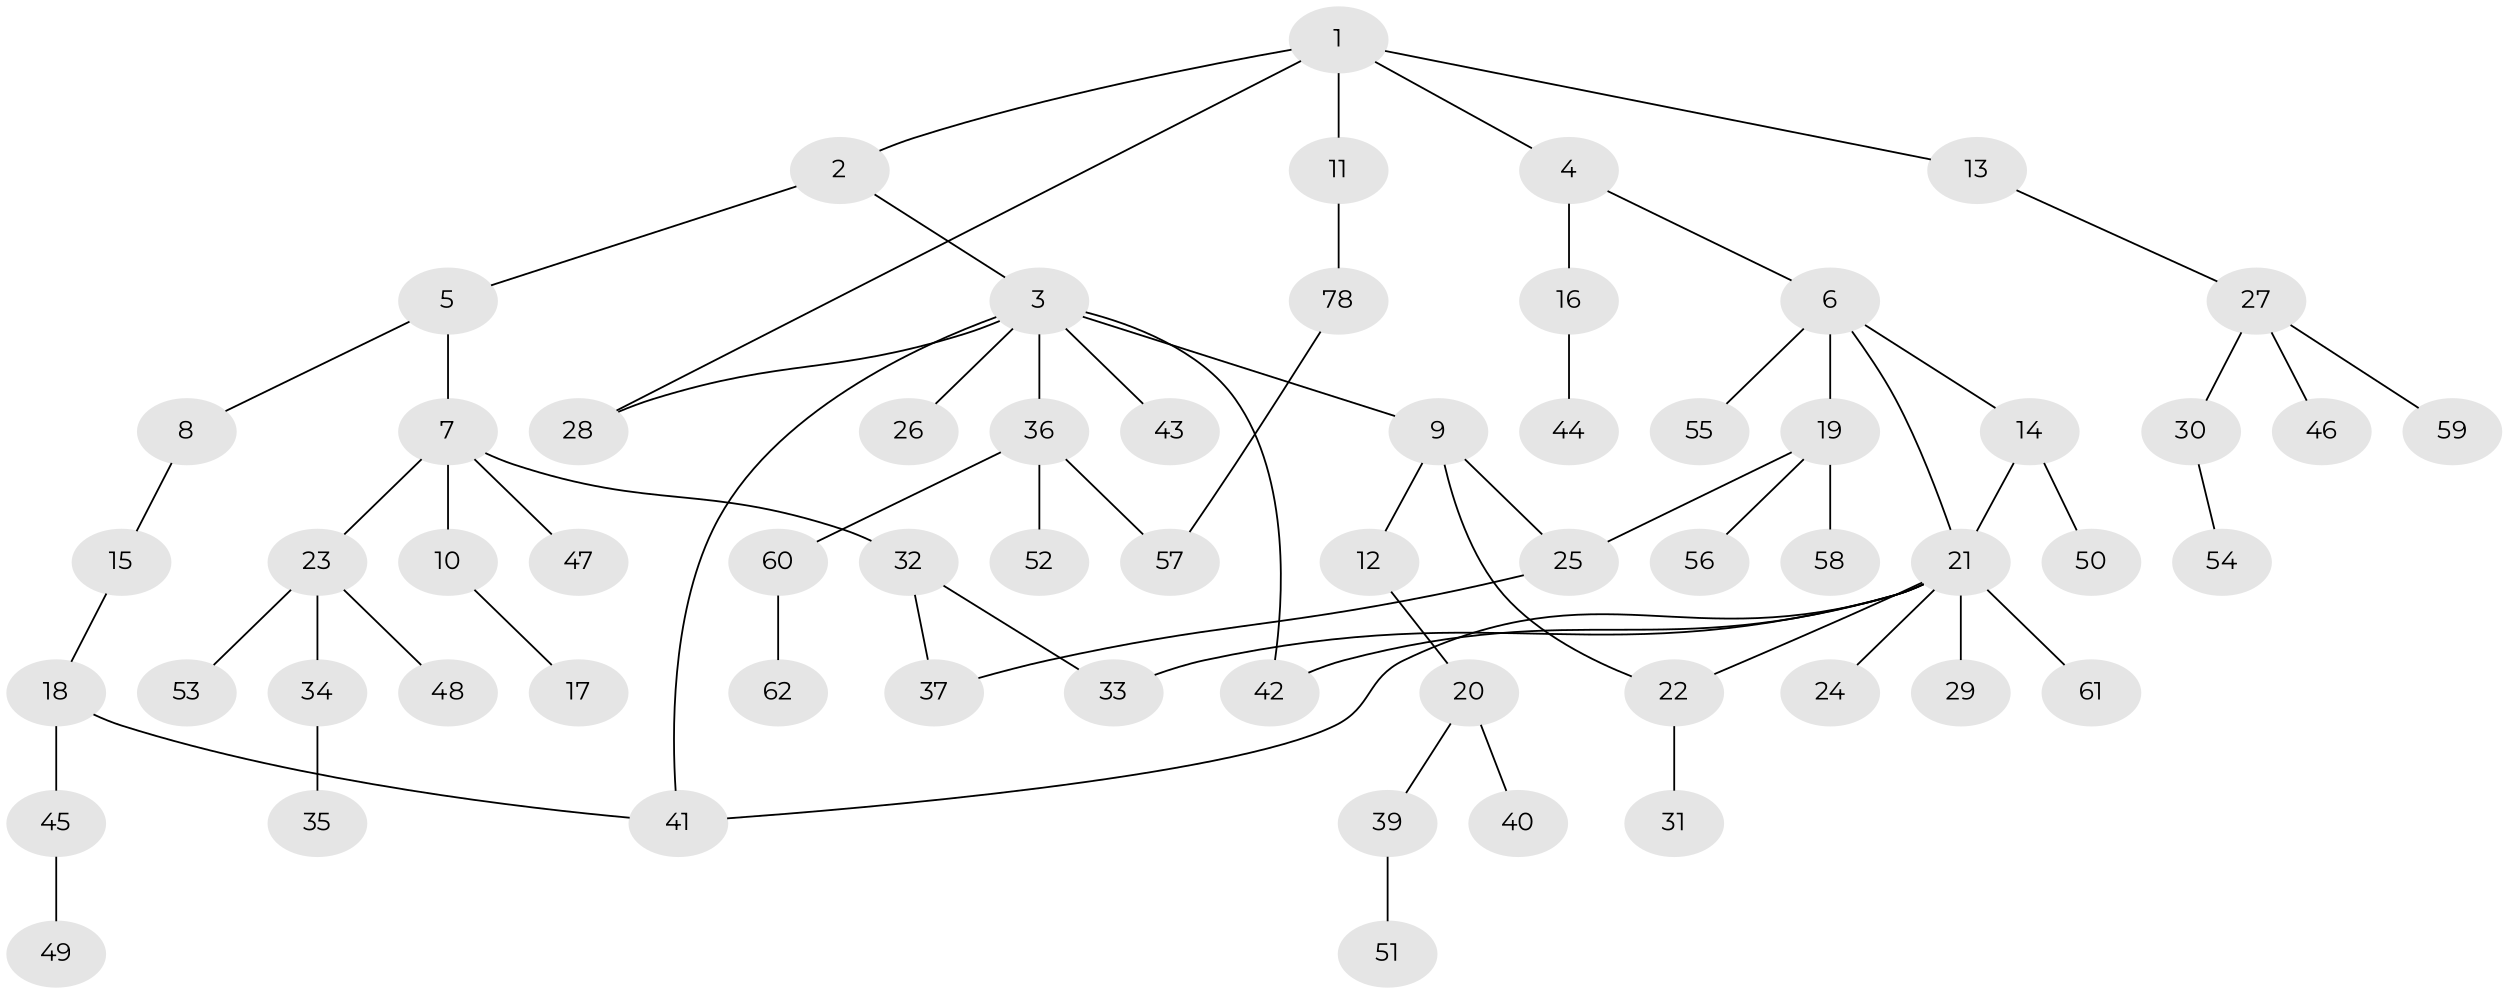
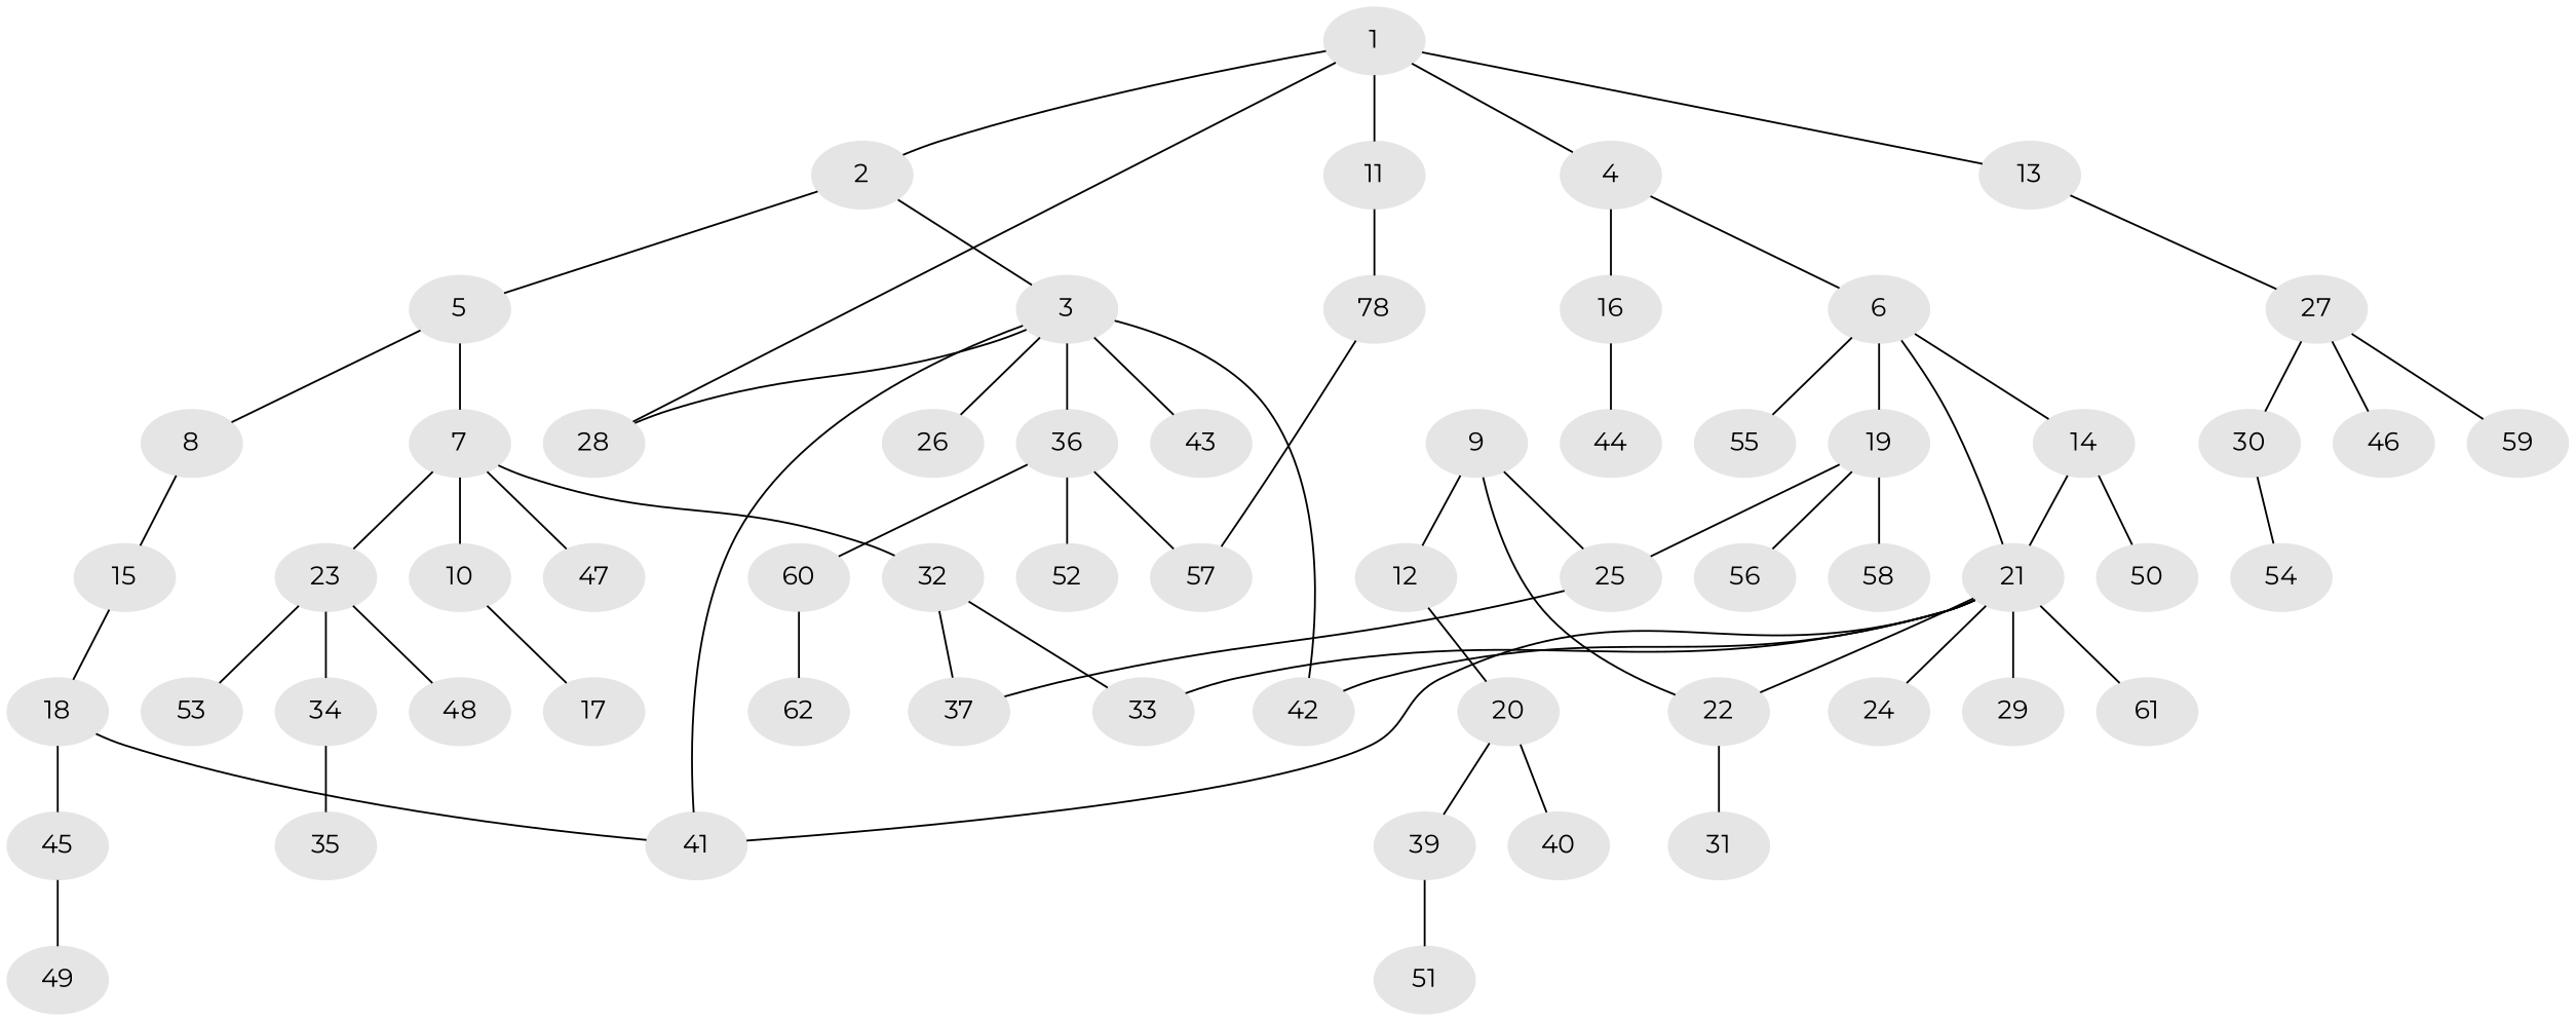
  graph {
    fontname=Montserrat
    node [color=gray90 fontname=Montserrat style=filled]
    edge [fontname=Montserrat]
    1
    2
    4
    11
    13
    28
    3
    5
    6
    16
    n11 [label=78]
    27
    9
    26
    36
    41
    42
    43
    7
    8
    12
    22
    25
    52
    57
    60
    14
    19
    21
    55
    44
    10
    23
    32
    47
    15
    50
    56
    58
    24
    29
    33
    61
    17
    34
    48
    53
    37
    18
    20
    31
    39
    40
    30
    46
    59
    45
    49
    51
    35
    54
    62
    1 -- 2
    1 -- 4
    1 -- 11
    1 -- 13
    1 -- 28
    2 -- 3
    2 -- 5
    4 -- 6
    4 -- 16
    11 -- n11
    13 -- 27
    3 -- 28
-   3 -- 9
    3 -- 26
    3 -- 36
    3 -- 41
    3 -- 42
    3 -- 43
    5 -- 7
    5 -- 8
    6 -- 14
    6 -- 19
    6 -- 21
    6 -- 55
    16 -- 44
    n11 -- 57
    27 -- 30
    27 -- 46
    27 -- 59
    9 -- 12
    9 -- 22
    9 -- 25
    36 -- 52
    36 -- 57
    36 -- 60
    7 -- 10
    7 -- 23
    7 -- 32
    7 -- 47
    8 -- 15
    12 -- 20
    22 -- 31
    25 -- 37
    60 -- 62
    14 -- 21
    14 -- 50
    19 -- 25
    19 -- 56
    19 -- 58
    21 -- 41
    21 -- 42
    21 -- 22
    21 -- 24
    21 -- 29
    21 -- 33
    21 -- 61
    10 -- 17
    23 -- 34
    23 -- 48
    23 -- 53
    32 -- 33
    32 -- 37
    15 -- 18
    34 -- 35
    18 -- 41
    18 -- 45
    20 -- 39
    20 -- 40
    39 -- 51
    30 -- 54
    45 -- 49
  }
